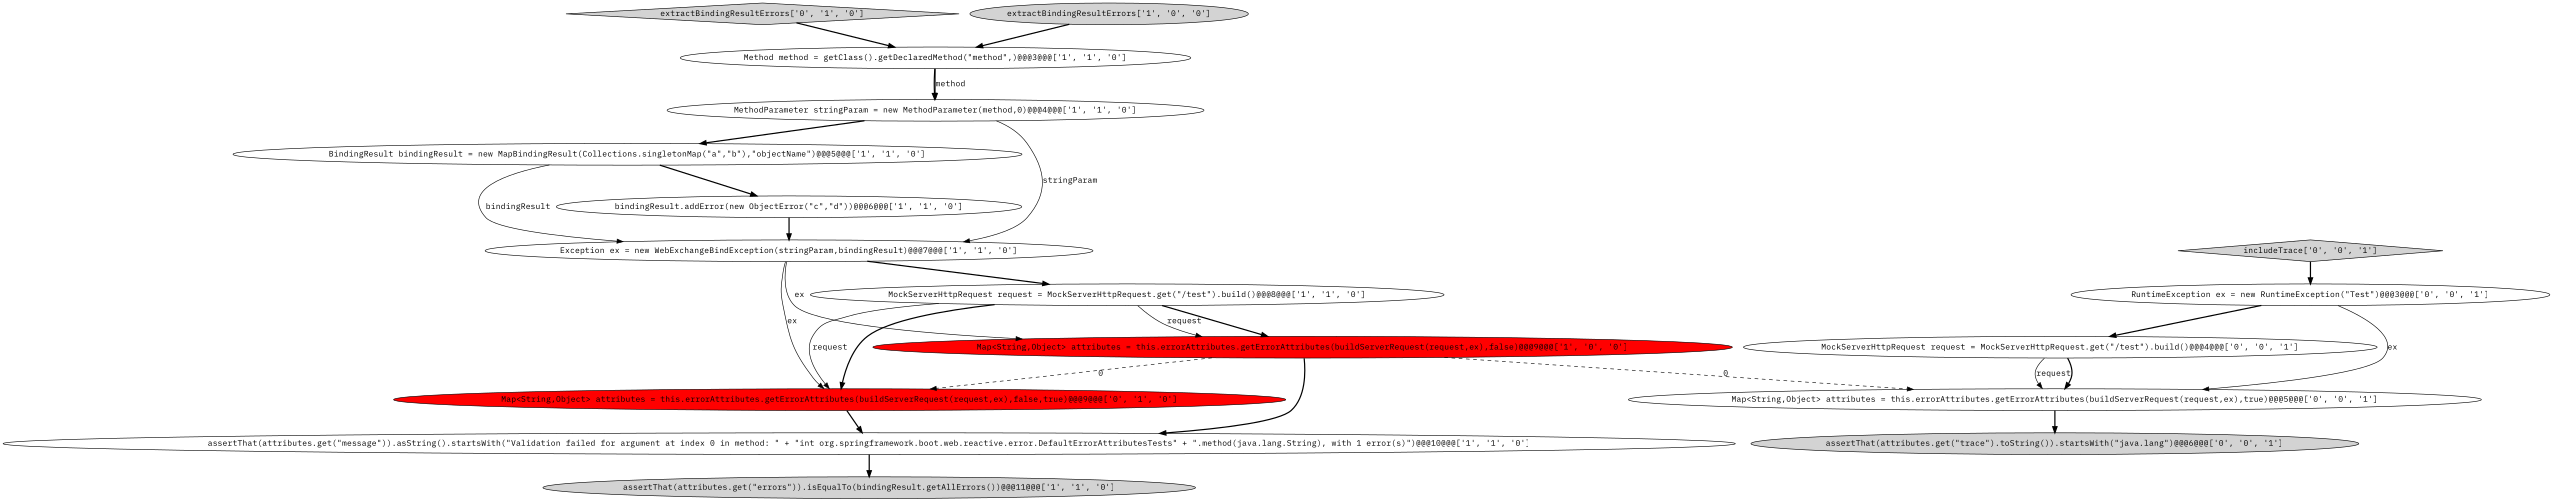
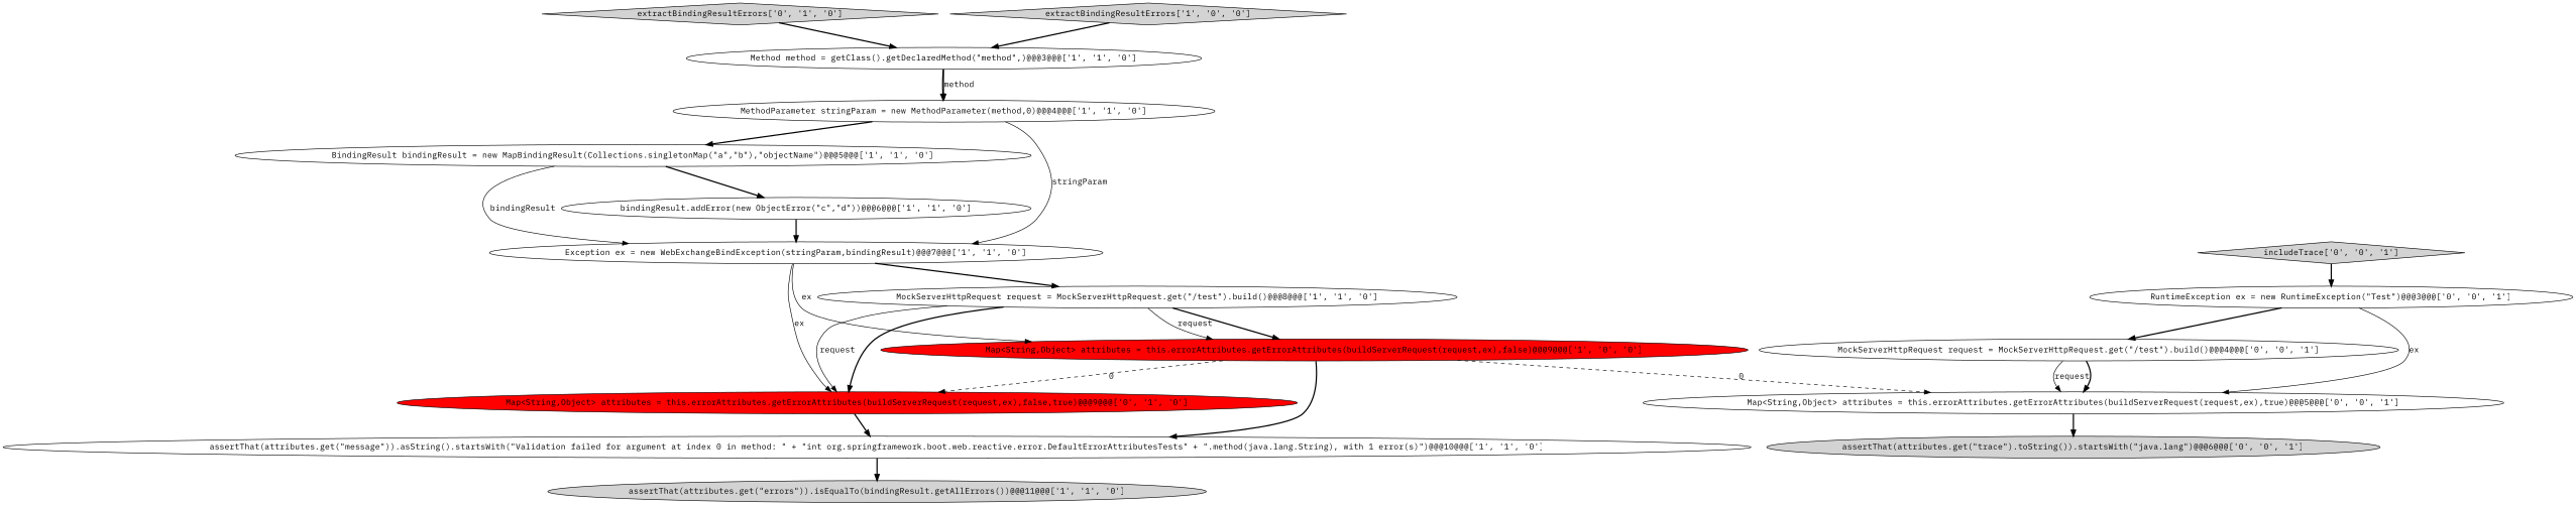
  digraph {
    fontname="IBM Plex Mono"
    node [fillcolor=white shape=ellipse style=filled fontname="IBM Plex Mono"]
    edge [style=bold fontname="IBM Plex Mono"]
    n1 [fillcolor=lightgray label="extractBindingResultErrors['0', '1', '0']" shape=diamond]
    n2 [label="Method method = getClass().getDeclaredMethod(\"method\",)@@@3@@@['1', '1', '0']"]
    n3 [fillcolor=red label="Map<String,Object> attributes = this.errorAttributes.getErrorAttributes(buildServerRequest(request,ex),false)@@@9@@@['1', '0', '0']"]
    n4 [fillcolor=red label="Map<String,Object> attributes = this.errorAttributes.getErrorAttributes(buildServerRequest(request,ex),false,true)@@@9@@@['0', '1', '0']"]
    n5 [label="Map<String,Object> attributes = this.errorAttributes.getErrorAttributes(buildServerRequest(request,ex),true)@@@5@@@['0', '0', '1']"]
    n6 [label="assertThat(attributes.get(\"message\")).asString().startsWith(\"Validation failed for argument at index 0 in method: \" + \"int org.springframework.boot.web.reactive.error.DefaultErrorAttributesTests\" + \".method(java.lang.String), with 1 error(s)\")@@@10@@@['1', '1', '0']"]
    n7 [label="MockServerHttpRequest request = MockServerHttpRequest.get(\"/test\").build()@@@4@@@['0', '0', '1']"]
    n8 [label="RuntimeException ex = new RuntimeException(\"Test\")@@@3@@@['0', '0', '1']"]
    n9 [label="bindingResult.addError(new ObjectError(\"c\",\"d\"))@@@6@@@['1', '1', '0']"]
    n10 [label="Exception ex = new WebExchangeBindException(stringParam,bindingResult)@@@7@@@['1', '1', '0']"]
    n11 [label="MethodParameter stringParam = new MethodParameter(method,0)@@@4@@@['1', '1', '0']"]
    n12 [label="MockServerHttpRequest request = MockServerHttpRequest.get(\"/test\").build()@@@8@@@['1', '1', '0']"]
    n13 [fillcolor=lightgray label="assertThat(attributes.get(\"trace\").toString()).startsWith(\"java.lang\")@@@6@@@['0', '0', '1']"]
    n14 [fillcolor=lightgray label="assertThat(attributes.get(\"errors\")).isEqualTo(bindingResult.getAllErrors())@@@11@@@['1', '1', '0']"]
    n15 [fillcolor=lightgray label="includeTrace['0', '0', '1']" shape=diamond]
-   n16 [fillcolor=lightgray label="extractBindingResultErrors['1', '0', '0']"]
+   n16 [fillcolor=lightgray label="extractBindingResultErrors['1', '0', '0']" shape=diamond]
    n17 [label="BindingResult bindingResult = new MapBindingResult(Collections.singletonMap(\"a\",\"b\"),\"objectName\")@@@5@@@['1', '1', '0']"]
    n1 -> n2
    n2 -> n11
    n2 -> n11 [label=method style=solid]
    n3 -> n4 [label=0 style=dashed]
    n3 -> n5 [label=0 style=dashed]
    n3 -> n6
    n4 -> n6
    n5 -> n13
    n6 -> n14
    n7 -> n5 [label=request style=solid]
    n7 -> n5
    n8 -> n5 [label=ex style=solid]
    n8 -> n7
    n9 -> n10
    n10 -> n3 [label=ex style=solid]
    n10 -> n4 [label=ex style=solid]
    n10 -> n12
    n11 -> n10 [label=stringParam style=solid]
    n11 -> n17
    n12 -> n3
    n12 -> n3 [label=request style=solid]
    n12 -> n4 [label=request style=solid]
    n12 -> n4
    n15 -> n8
    n16 -> n2
    n17 -> n9
    n17 -> n10 [label=bindingResult style=solid]
  }
